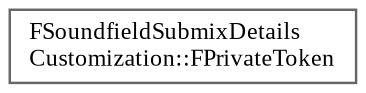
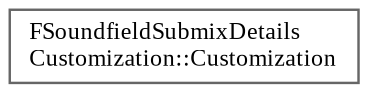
  digraph {
    rankdir=TB
    fontname="Liberation Serif"
-   n1 [color=grey40 fillcolor=white fontname="Liberation Serif" fontsize=10 height=0.2 label="FSoundfieldSubmixDetails\lCustomization::FPrivateToken" shape=box style=filled width=0.4]
+   n1 [color=grey40 fillcolor=white fontname="Liberation Serif" fontsize=10 height=0.2 label="FSoundfieldSubmixDetails\lCustomization::Customization" shape=box style=filled width=0.4]
  }
